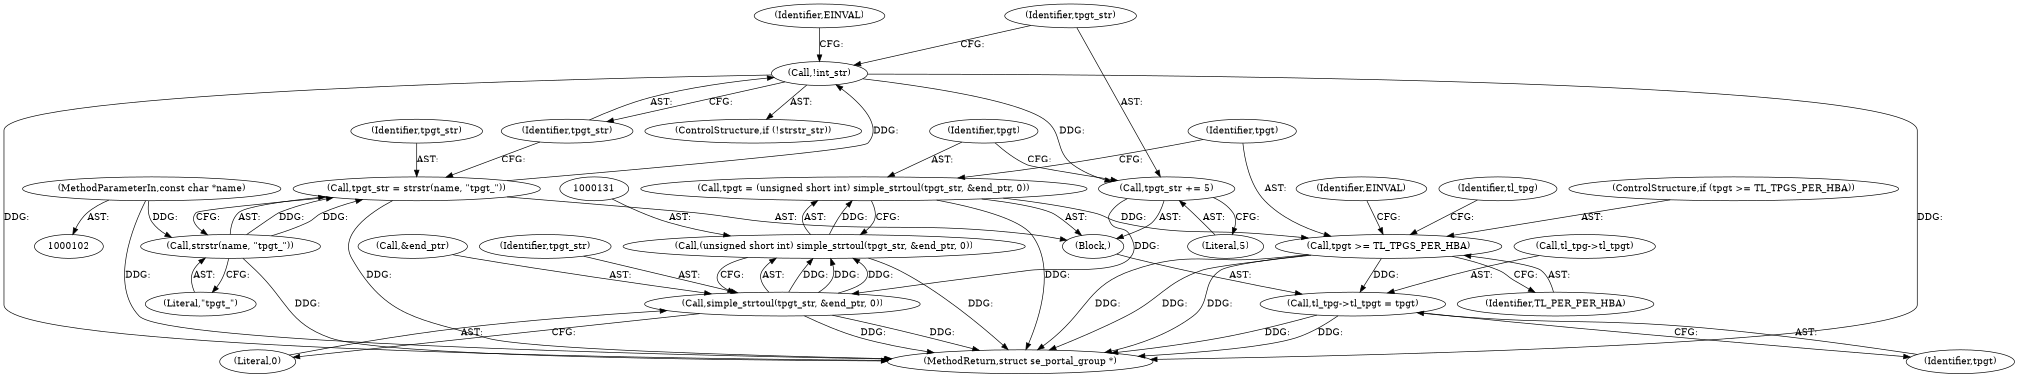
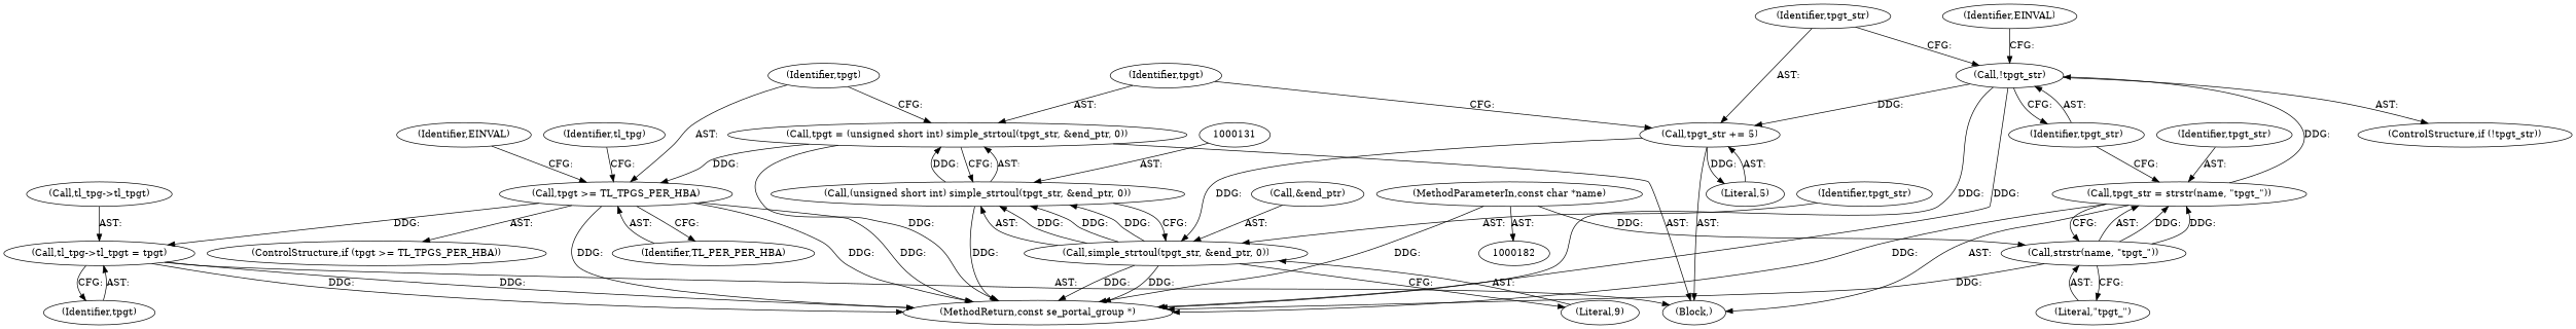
  digraph {
    n1 [label="(Call,tl_tpg->tl_tpgt = tpgt)"]
-   n2 [label="(MethodReturn,struct se_portal_group *)"]
+   n2 [label="(MethodReturn,const se_portal_group *)"]
    n3 [label="(Identifier,tpgt)"]
    n4 [label="(Block,)"]
    n5 [label="(Call,tpgt >= TL_TPGS_PER_HBA)"]
    n6 [label="(ControlStructure,if (tpgt >= TL_TPGS_PER_HBA))"]
    n7 [label="(Identifier,TL_PER_PER_HBA)"]
    n8 [label="(Call,tpgt = (unsigned short int) simple_strtoul(tpgt_str, &end_ptr, 0))"]
    n9 [label="(Call,(unsigned short int) simple_strtoul(tpgt_str, &end_ptr, 0))"]
    n10 [label="(Call,simple_strtoul(tpgt_str, &end_ptr, 0))"]
-   n11 [label="(Literal,0)"]
+   n11 [label="(Literal,9)"]
    n12 [label="(Call,tpgt_str += 5)"]
    n13 [label="(Literal,5)"]
-   n14 [label="(Call,!int_str)"]
-   n15 [label="(ControlStructure,if (!strstr_str))"]
+   n14 [label="(Call,!tpgt_str)"]
+   n15 [label="(ControlStructure,if (!tpgt_str))"]
    n16 [label="(Identifier,tpgt_str)"]
    n17 [label="(Call,tpgt_str = strstr(name, \"tpgt_\"))"]
    n18 [label="(Call,strstr(name, \"tpgt_\"))"]
    n19 [label="(Literal,\"tpgt_\")"]
    n20 [label="(MethodParameterIn,const char *name)"]
-   1000102
+   1000102 [label=1000182]
    n22 [label="(Call,tl_tpg->tl_tpgt)"]
    n23 [label="(Call,&end_ptr)"]
    n24 [label="(Identifier,tpgt_str)"]
    n25 [label="(Identifier,tpgt_str)"]
    n26 [label="(Identifier,EINVAL)"]
    n27 [label="(Identifier,EINVAL)"]
    n28 [label="(Identifier,tl_tpg)"]
    n29 [label="(Identifier,tpgt)"]
    n30 [label="(Identifier,tpgt)"]
    n31 [label="(Identifier,tpgt_str)"]
    1000131
    n1 -> n2 [label="DDG: "]
    n1 -> n2 [label="DDG: "]
    n1 -> n3 [label="CFG: "]
-   n4 -> n1 [label="AST: "]
+   n1 -> n4 [label="AST: "]
    n3 -> n1 [label="AST: "]
    n5 -> n1 [label="DDG: "]
    n5 -> n2 [label="DDG: "]
    n5 -> n2 [label="DDG: "]
    n5 -> n2 [label="DDG: "]
-   n6 -> n5 [label="AST: "]
+   n5 -> n6 [label="AST: "]
    n5 -> n7 [label="CFG: "]
    n7 -> n5 [label="AST: "]
    n8 -> n2 [label="DDG: "]
    n8 -> n4 [label="AST: "]
    n8 -> n5 [label="DDG: "]
    n8 -> n9 [label="CFG: "]
    n9 -> n2 [label="DDG: "]
    n9 -> n8 [label="AST: "]
    n9 -> n8 [label="DDG: "]
    n9 -> n10 [label="CFG: "]
    n10 -> n2 [label="DDG: "]
    n10 -> n2 [label="DDG: "]
    n10 -> n9 [label="AST: "]
    n10 -> n9 [label="DDG: "]
    n10 -> n9 [label="DDG: "]
    n10 -> n9 [label="DDG: "]
    n10 -> n11 [label="CFG: "]
    n11 -> n10 [label="AST: "]
    n12 -> n4 [label="AST: "]
    n12 -> n10 [label="DDG: "]
-   n12 -> n13 [label="CFG: "]
+   n12 -> n13 [label="DDG: "]
    n13 -> n12 [label="AST: "]
    n14 -> n2 [label="DDG: "]
    n14 -> n2 [label="DDG: "]
    n14 -> n12 [label="DDG: "]
    n14 -> n15 [label="AST: "]
    n14 -> n16 [label="CFG: "]
    n16 -> n14 [label="AST: "]
    n16 -> n17 [label="CFG: "]
    n17 -> n2 [label="DDG: "]
    n17 -> n4 [label="AST: "]
    n17 -> n14 [label="DDG: "]
    n17 -> n18 [label="CFG: "]
    n18 -> n2 [label="DDG: "]
    n18 -> n17 [label="AST: "]
    n18 -> n17 [label="DDG: "]
    n18 -> n17 [label="DDG: "]
    n18 -> n19 [label="CFG: "]
    n19 -> n18 [label="AST: "]
    n20 -> n2 [label="DDG: "]
    n20 -> n18 [label="DDG: "]
    n20 -> 1000102 [label="AST: "]
    n22 -> n1 [label="AST: "]
    n23 -> n10 [label="AST: "]
    n24 -> n17 [label="AST: "]
    n25 -> n10 [label="AST: "]
    n26 -> n5 [label="CFG: "]
    n27 -> n14 [label="CFG: "]
    n28 -> n5 [label="CFG: "]
    n29 -> n5 [label="AST: "]
    n29 -> n8 [label="CFG: "]
    n30 -> n8 [label="AST: "]
    n30 -> n12 [label="CFG: "]
    n31 -> n12 [label="AST: "]
    n31 -> n14 [label="CFG: "]
    1000131 -> n9 [label="AST: "]
  }
